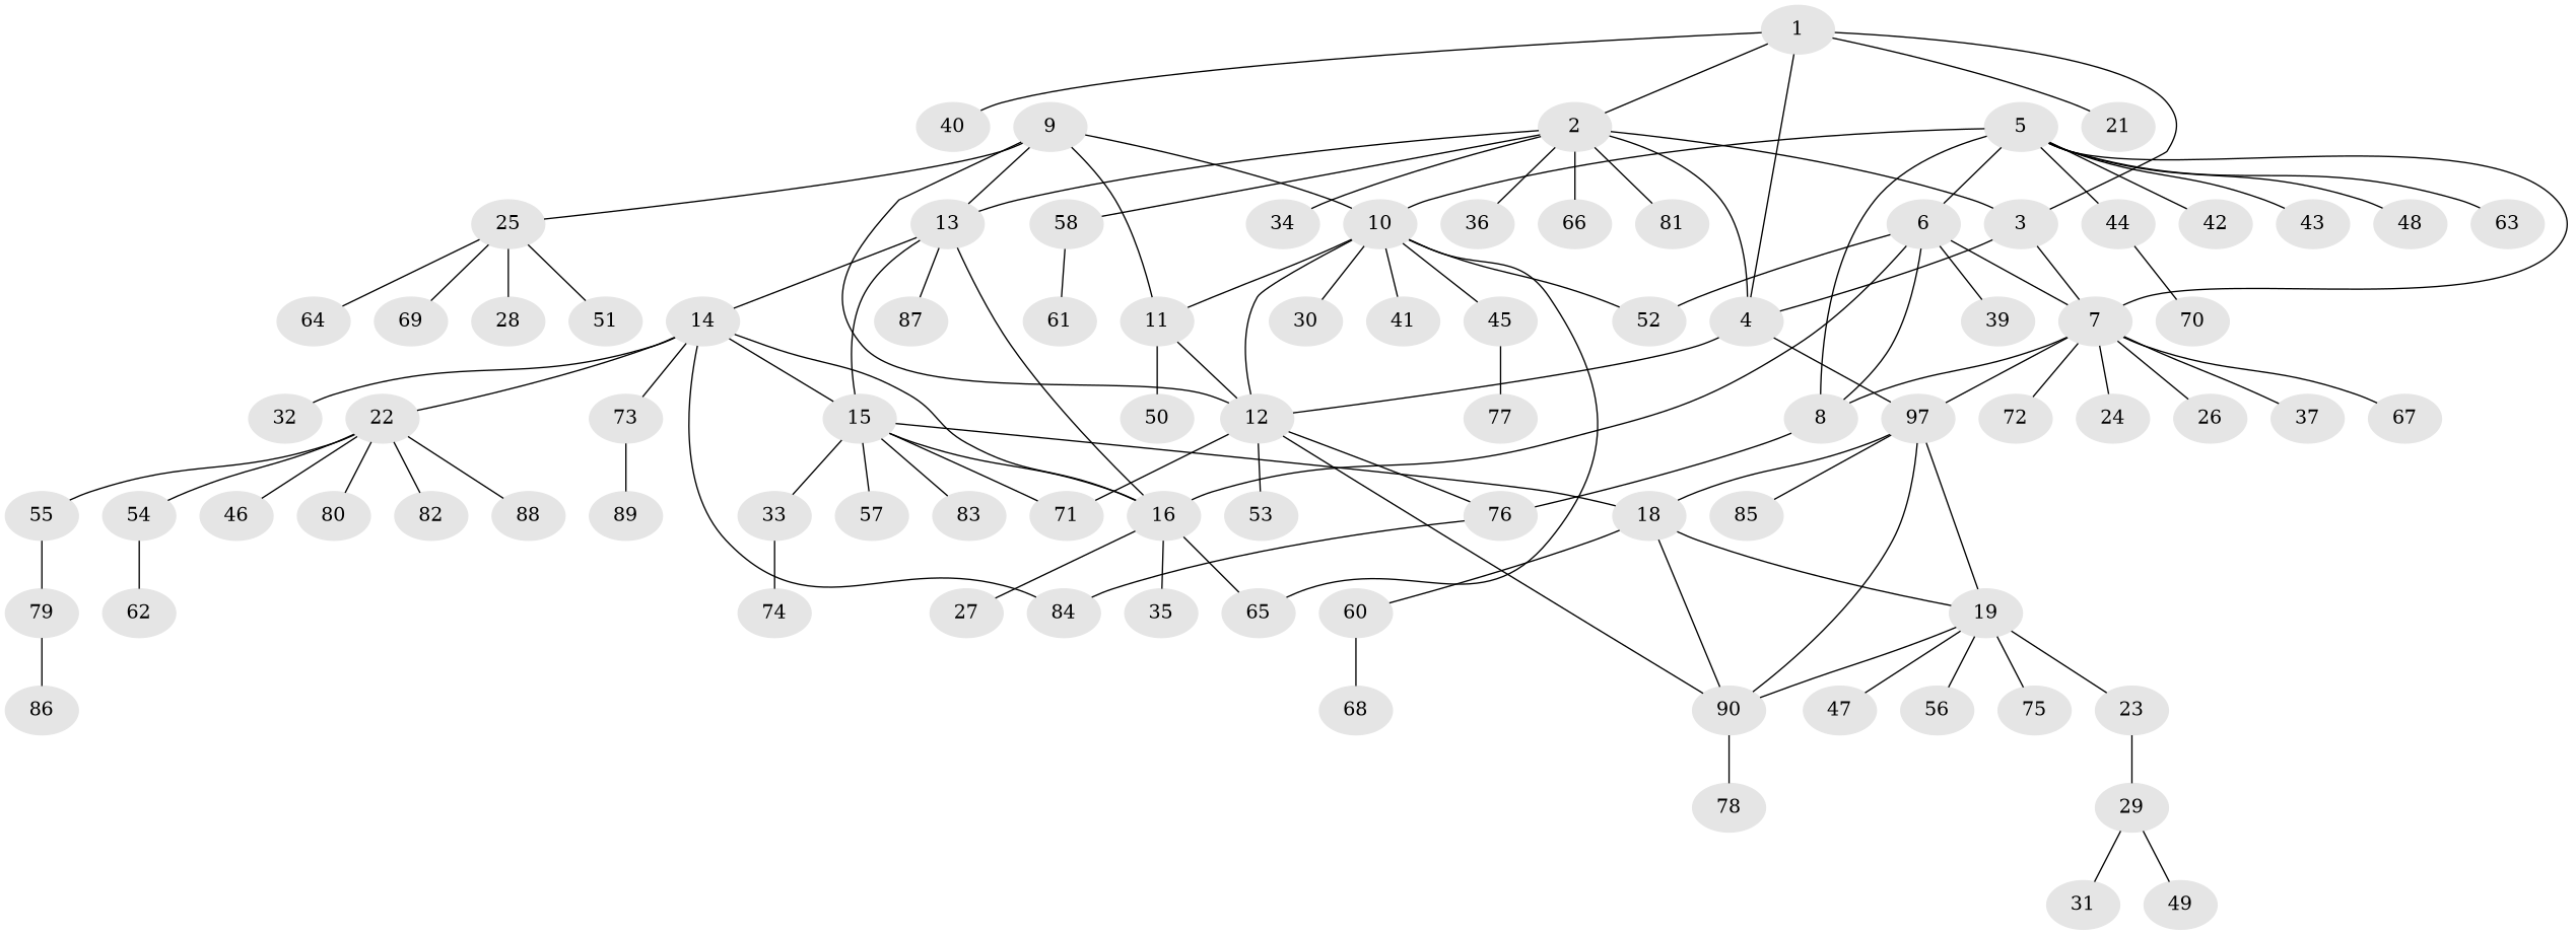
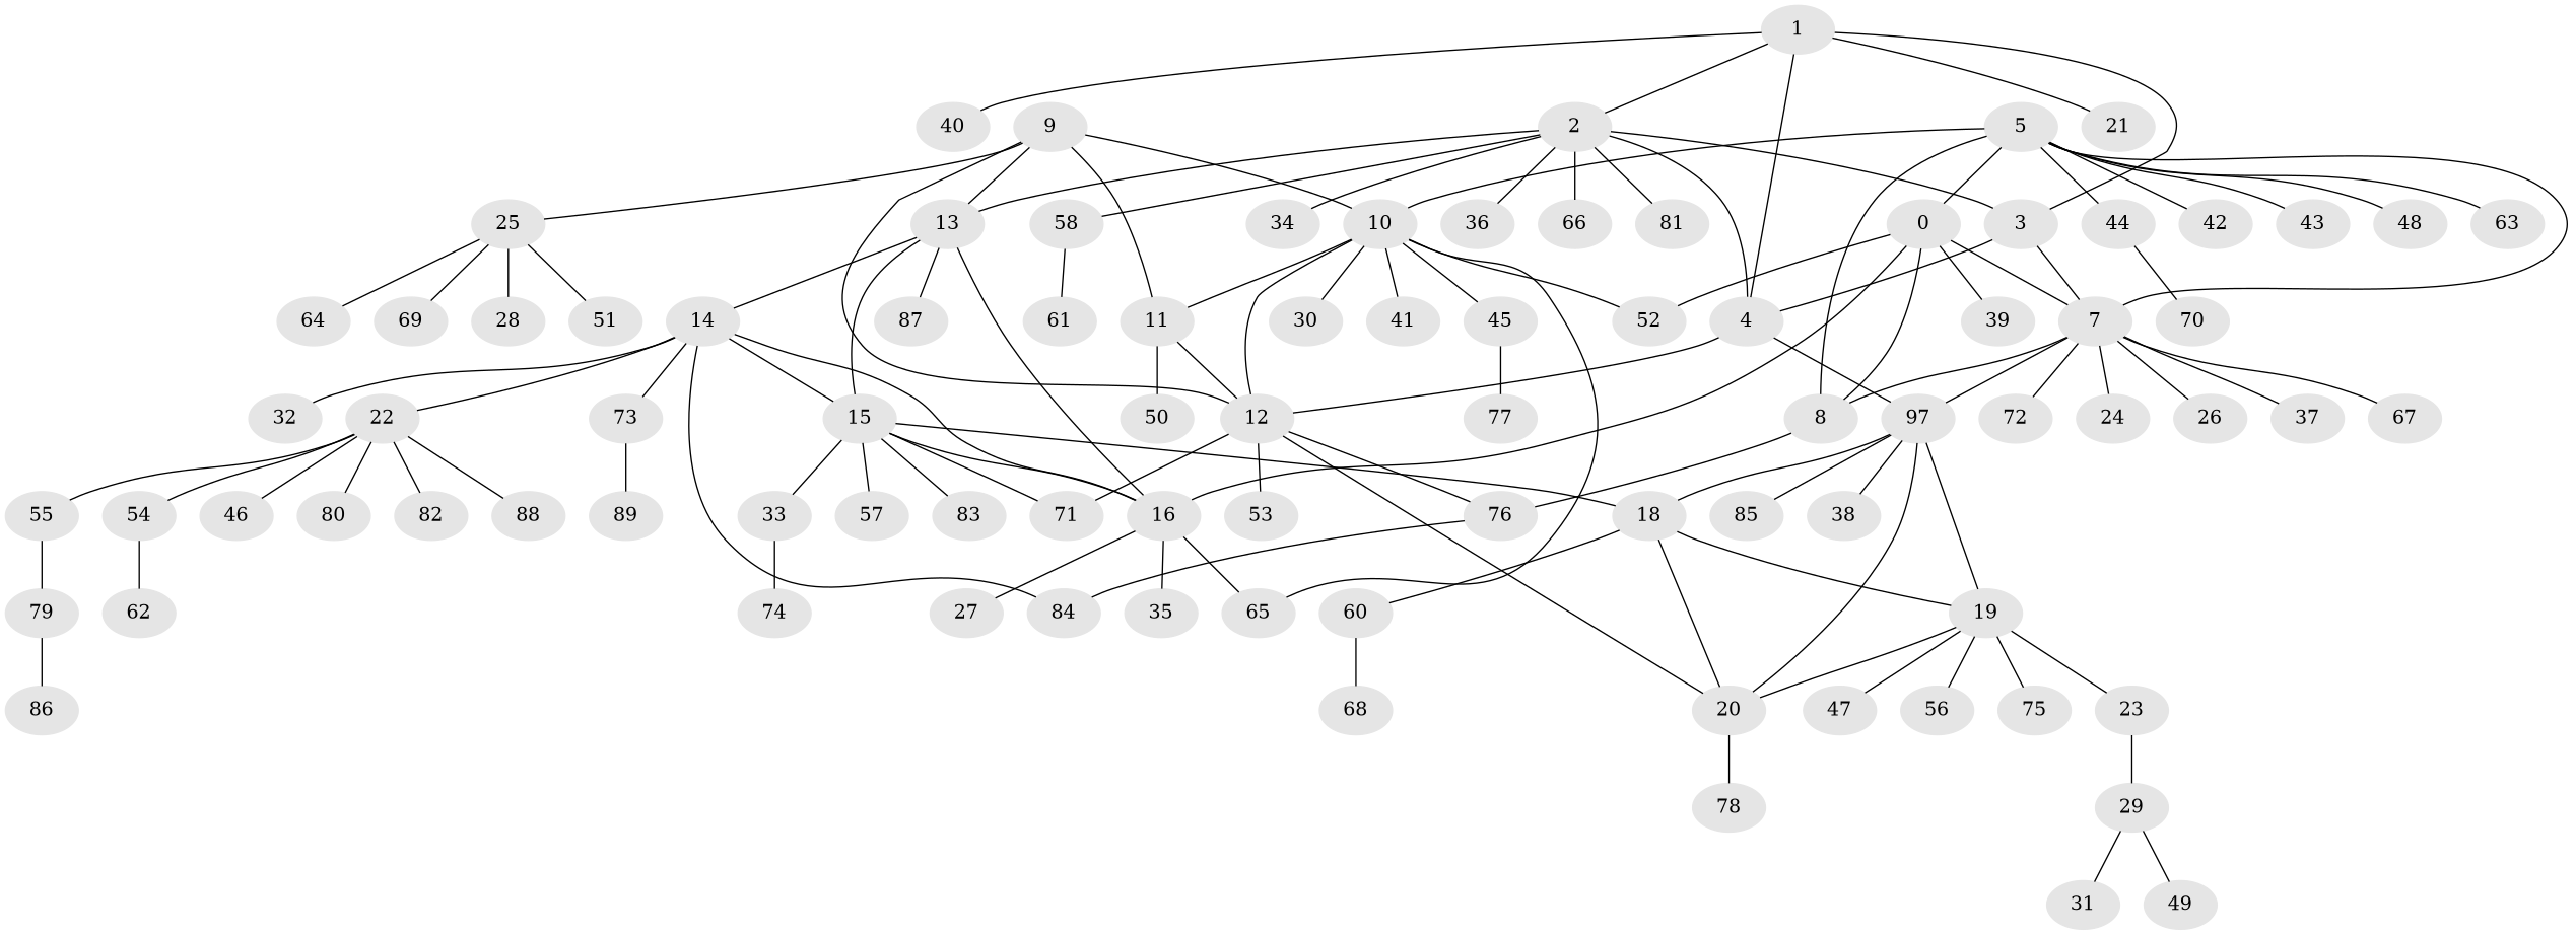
  graph {
    node [color=gray90 style=filled]
    1
    2
    3
    4
    21
    40
    13
    34
    36
    58
    66
    81
    7
    12
    n15 [label=97]
    16
    14
    15
    87
    61
    8
    24
    26
    37
    67
    72
    76
-   20 [label=90]
+   20
    53
    71
    18
    19
+   38
    85
    5
-   6
+   6 [label=0]
    10
    42
    43
    44
    48
    63
    39
    52
    11
    30
    41
    45
    65
    70
    27
    35
    84
    9
    25
    50
    28
    51
    64
    69
    77
    78
    22
    32
    73
    33
    57
    83
    46
    54
    55
    80
    82
    88
    89
    60
    74
    23
    47
    56
    75
    68
    29
    62
    79
    31
    49
    86
    1 -- 2
    1 -- 3
    1 -- 4
    1 -- 21
    1 -- 40
    2 -- 3
    2 -- 4
    2 -- 13
    2 -- 34
    2 -- 36
    2 -- 58
    2 -- 66
    2 -- 81
    3 -- 4
    3 -- 7
    4 -- 12
    4 -- n15
    13 -- 16
    13 -- 14
    13 -- 15
    13 -- 87
    58 -- 61
    7 -- n15
    7 -- 8
    7 -- 24
    7 -- 26
    7 -- 37
    7 -- 67
    7 -- 72
    12 -- 76
    12 -- 20
    12 -- 53
    12 -- 71
    n15 -- 20
    n15 -- 18
    n15 -- 19
+   n15 -- 38
    n15 -- 85
    16 -- 65
    16 -- 27
    16 -- 35
    14 -- 16
    14 -- 15
    14 -- 84
    14 -- 22
    14 -- 32
    14 -- 73
    15 -- 16
    15 -- 71
    15 -- 18
    15 -- 33
    15 -- 57
    15 -- 83
    8 -- 76
    76 -- 84
    20 -- 78
    18 -- 20
    18 -- 19
    18 -- 60
    19 -- 20
    19 -- 23
    19 -- 47
    19 -- 56
    19 -- 75
    5 -- 7
    5 -- 8
    5 -- 6
    5 -- 10
    5 -- 42
    5 -- 43
    5 -- 44
    5 -- 48
    5 -- 63
    6 -- 7
    6 -- 16
    6 -- 8
    6 -- 39
    6 -- 52
    10 -- 12
    10 -- 52
    10 -- 11
    10 -- 30
    10 -- 41
    10 -- 45
    10 -- 65
    44 -- 70
    11 -- 12
    11 -- 50
    45 -- 77
    9 -- 13
    9 -- 12
    9 -- 10
    9 -- 11
    9 -- 25
    25 -- 28
    25 -- 51
    25 -- 64
    25 -- 69
    22 -- 46
    22 -- 54
    22 -- 55
    22 -- 80
    22 -- 82
    22 -- 88
    73 -- 89
    33 -- 74
    54 -- 62
    55 -- 79
    60 -- 68
    23 -- 29
    29 -- 31
    29 -- 49
    79 -- 86
  }
